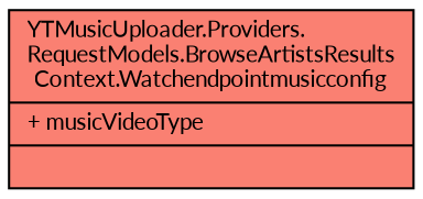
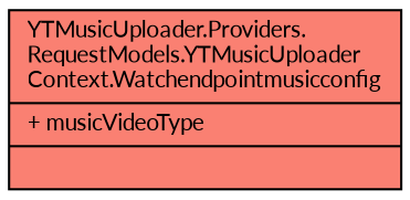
  digraph {
    fontname=Lato
-   n1 [color=black fillcolor=salmon fontcolor=black fontname=Lato fontsize=10 height=0.2 label="{YTMusicUploader.Providers.\lRequestModels.BrowseArtistsResults\lContext.Watchendpointmusicconfig\n|+ musicVideoType\l|}" shape=record style=filled width=0.4]
+   n1 [color=black fillcolor=salmon fontcolor=black fontname=Lato fontsize=10 height=0.2 label="{YTMusicUploader.Providers.\lRequestModels.YTMusicUploader\lContext.Watchendpointmusicconfig\n|+ musicVideoType\l|}" shape=record style=filled width=0.4]
  }
